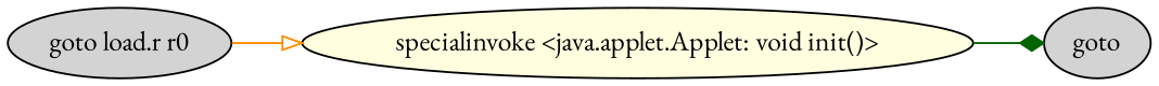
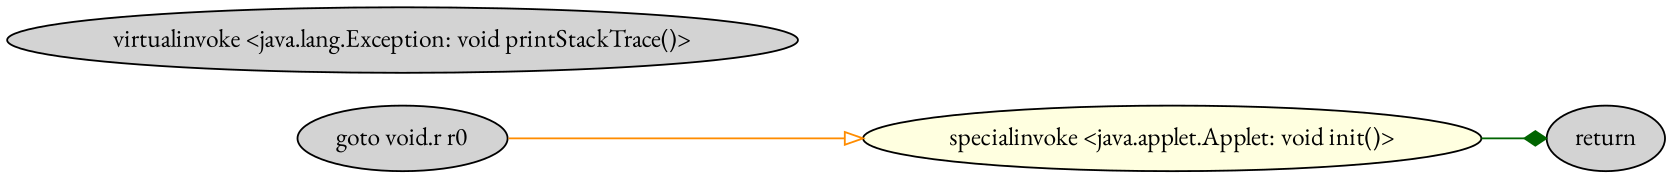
  digraph {
    rankdir=LR
    fontname="EB Garamond"
    node [style=filled fillcolor=lightgrey fontname="EB Garamond"]
    edge [fontname="EB Garamond"]
-   "goto load.r r0"
+   "goto load.r r0" [label="goto void.r r0"]
    "specialinvoke <java.applet.Applet: void init()>" [fillcolor=lightyellow]
-   return [label=goto]
+   return
+   "virtualinvoke <java.lang.Exception: void printStackTrace()>"
    "goto load.r r0" -> "specialinvoke <java.applet.Applet: void init()>" [color=darkorange arrowhead=onormal]
    "specialinvoke <java.applet.Applet: void init()>" -> return [color=darkgreen arrowhead=diamond]
  }
